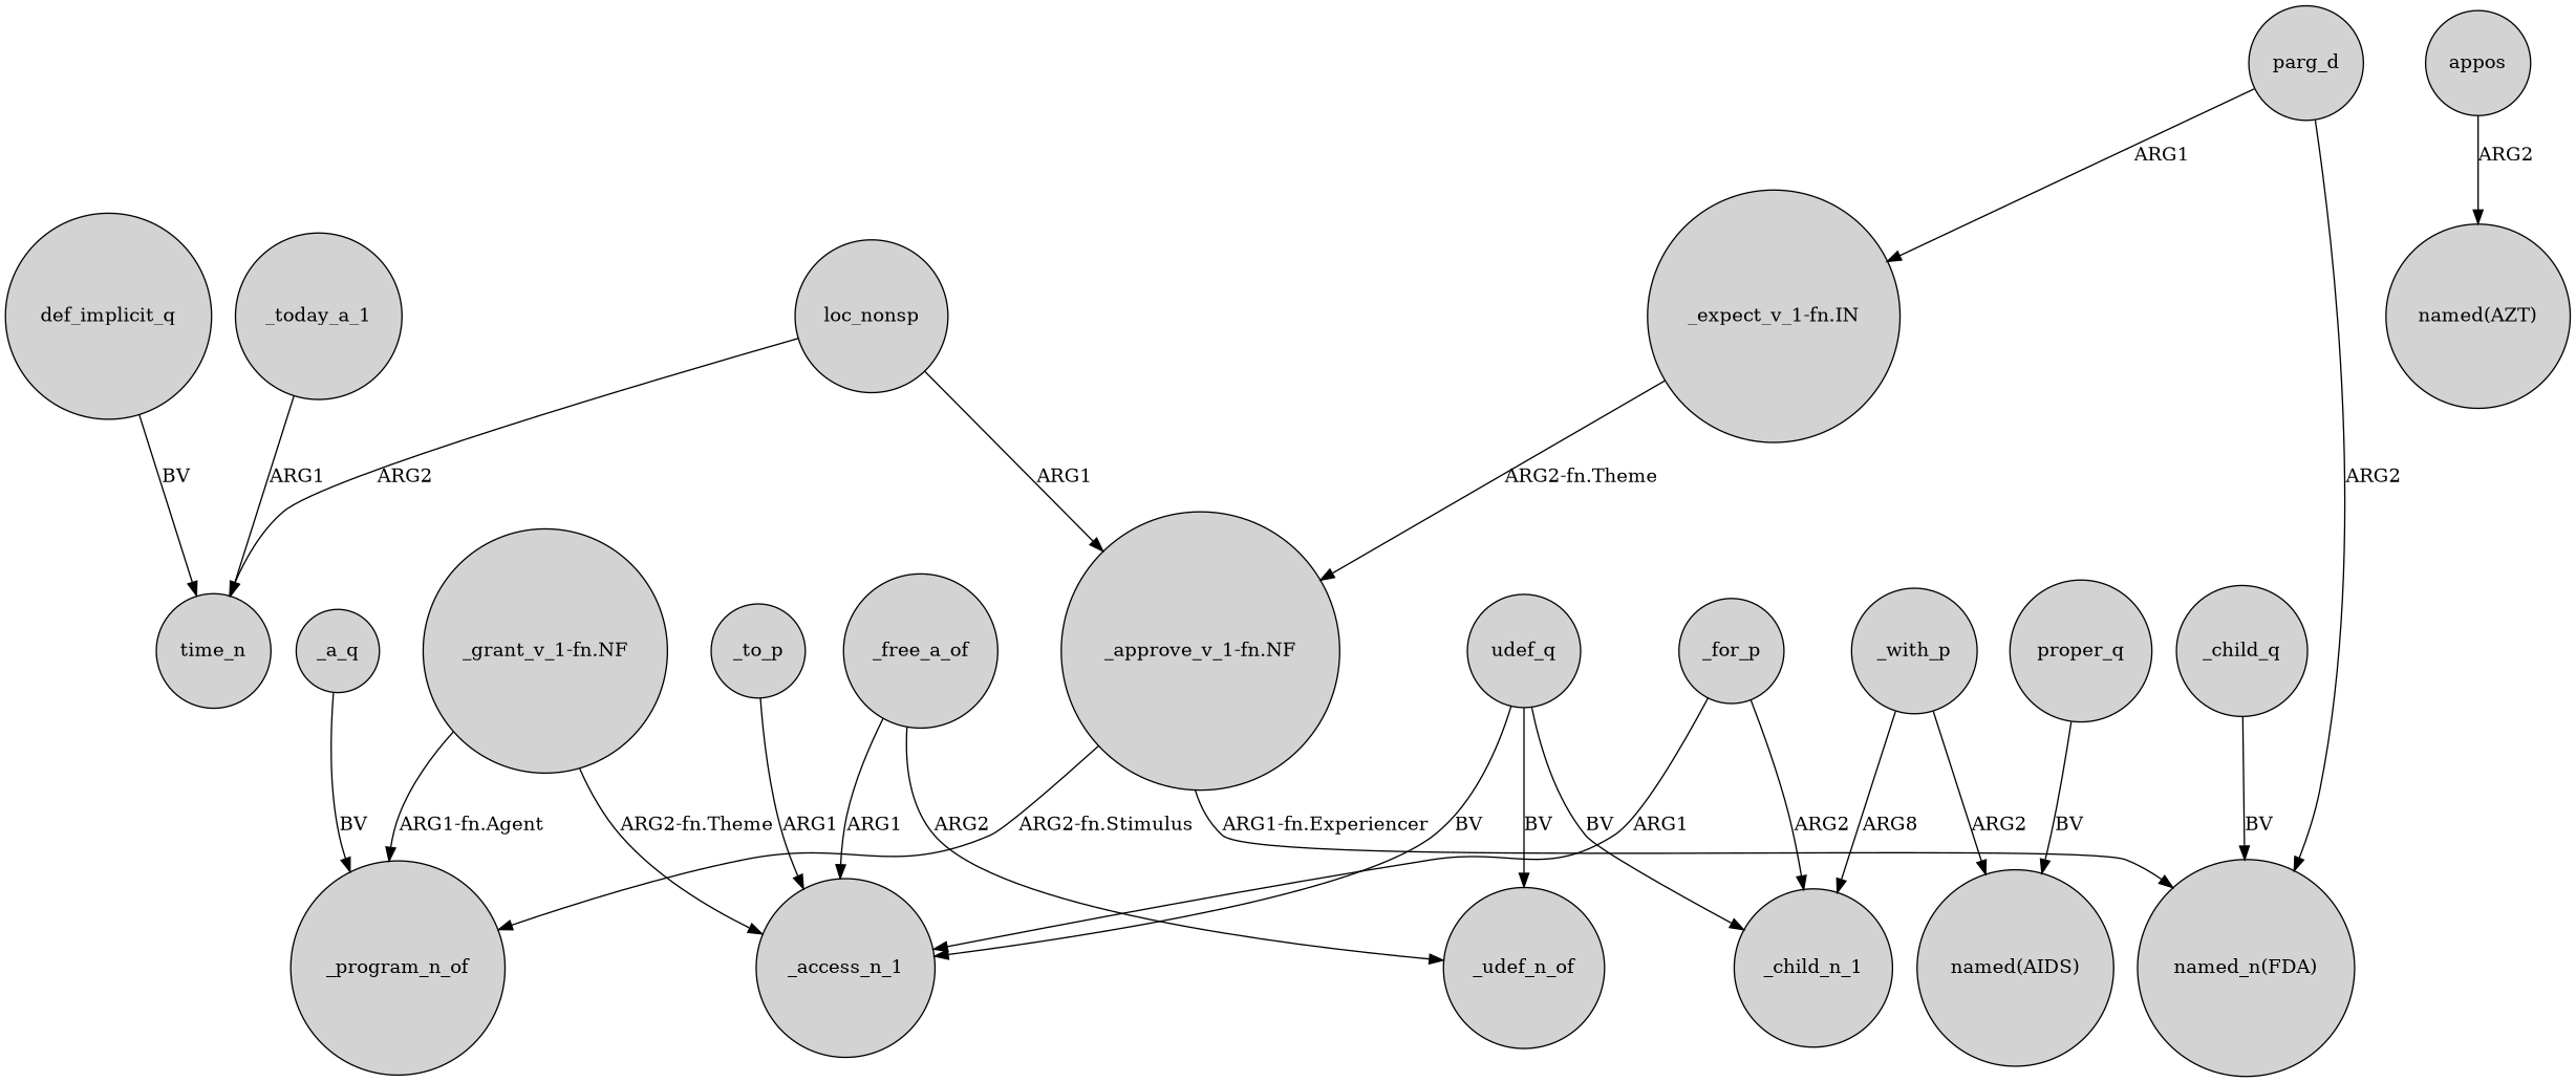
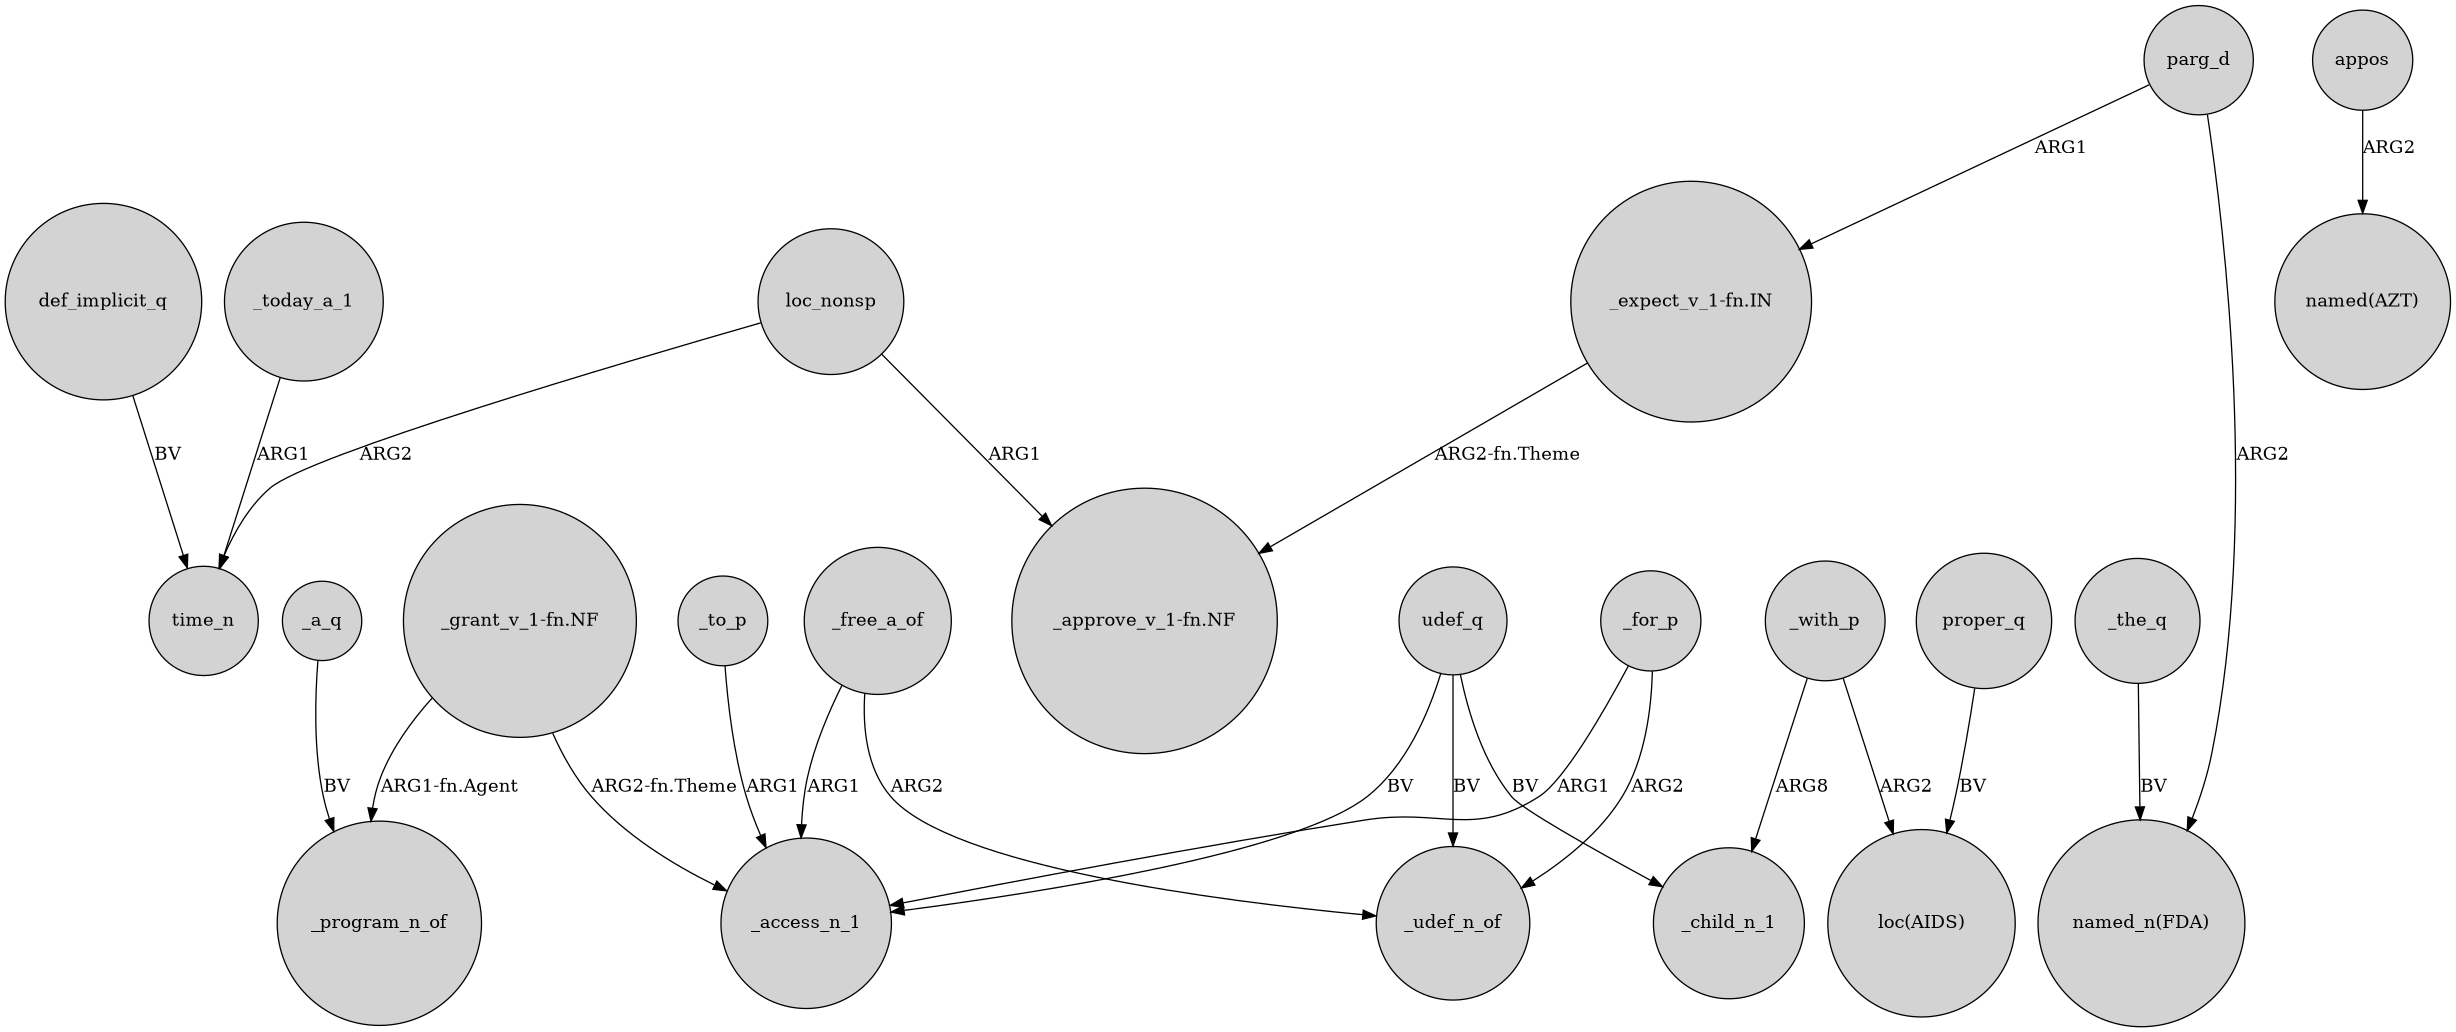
  digraph {
    node [shape=circle style=filled]
    _today_a_1
    time_n
    udef_q
    _child_n_1
    n5 [label=_udef_n_of]
    _access_n_1
    appos
    "named(AZT)"
    "_expect_v_1-fn.IN"
    "_approve_v_1-fn.NF"
    _program_n_of
    "named_n(FDA)"
    proper_q
-   "named(AIDS)"
+   "named(AIDS)" [label="loc(AIDS)"]
    loc_nonsp
    "_grant_v_1-fn.NF"
    _free_a_of
-   _the_q [label=_child_q]
+   _the_q
    _to_p
    _for_p
    _a_q
    parg_d
    _with_p
    def_implicit_q
    _today_a_1 -> time_n [label=ARG1]
    udef_q -> _child_n_1 [label=BV]
    udef_q -> n5 [label=BV]
    udef_q -> _access_n_1 [label=BV]
    appos -> "named(AZT)" [label=ARG2]
    "_expect_v_1-fn.IN" -> "_approve_v_1-fn.NF" [label="ARG2-fn.Theme"]
-   "_approve_v_1-fn.NF" -> _program_n_of [label="ARG2-fn.Stimulus"]
-   "_approve_v_1-fn.NF" -> "named_n(FDA)" [label="ARG1-fn.Experiencer"]
    proper_q -> "named(AIDS)" [label=BV]
    loc_nonsp -> time_n [label=ARG2]
    loc_nonsp -> "_approve_v_1-fn.NF" [label=ARG1]
    "_grant_v_1-fn.NF" -> _access_n_1 [label="ARG2-fn.Theme"]
    "_grant_v_1-fn.NF" -> _program_n_of [label="ARG1-fn.Agent"]
    _free_a_of -> n5 [label=ARG2]
    _free_a_of -> _access_n_1 [label=ARG1]
    _the_q -> "named_n(FDA)" [label=BV]
    _to_p -> _access_n_1 [label=ARG1]
-   _for_p -> _child_n_1 [label=ARG2]
+   _for_p -> n5 [label=ARG2]
    _for_p -> _access_n_1 [label=ARG1]
    _a_q -> _program_n_of [label=BV]
    parg_d -> "_expect_v_1-fn.IN" [label=ARG1]
    parg_d -> "named_n(FDA)" [label=ARG2]
    _with_p -> _child_n_1 [label=ARG8]
    _with_p -> "named(AIDS)" [label=ARG2]
    def_implicit_q -> time_n [label=BV]
  }
